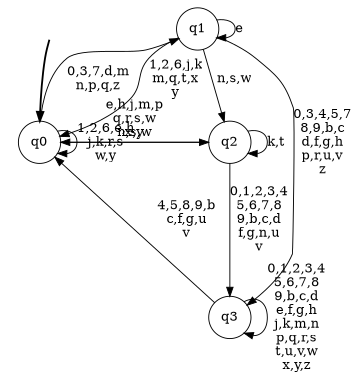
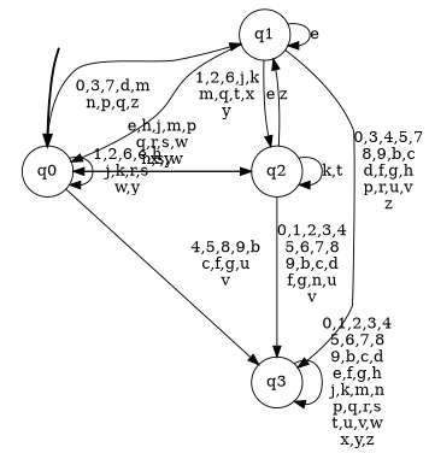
  digraph {
    rankdir=TB
    node [shape=circle style="rounded,filled" color=black fillcolor=white]
    __start0 [height=0 shape=none style=invis width=0 color="" fillcolor=""]
    n2 [label=q0]
    n3 [label=q1 style=filled]
    n4 [label=q2]
    n5 [label=q3 style=filled]
    subgraph cluster_1 {
      nodesep=0.15
      ranksep=0.15
      style=invis
      __start0
      n2
    }
    __start0 -> n2 [penwidth=2]
    n2 -> n2 [label="1,2,6,e,h\nj,k,r,s\nw,y"]
    n2 -> n3 [label="0,3,7,d,m\nn,p,q,z"]
    n2 -> n4 [label="n,s,w"]
-   n5 -> n2 [label="4,5,8,9,b\nc,f,g,u\nv"]
+   n2 -> n5 [label="4,5,8,9,b\nc,f,g,u\nv"]
    n3 -> n2 [label="1,2,6,j,k\nm,q,t,x\ny"]
    n3 -> n3 [label=e]
-   n3 -> n4 [label="n,s,w"]
+   n3 -> n4 [label=e]
    n3 -> n5 [label="0,3,4,5,7\n8,9,b,c\nd,f,g,h\np,r,u,v\nz"]
    n4 -> n2 [label="e,h,j,m,p\nq,r,s,w\nx,y"]
+   n4 -> n3 [label=z]
    n4 -> n4 [label="k,t"]
    n4 -> n5 [label="0,1,2,3,4\n5,6,7,8\n9,b,c,d\nf,g,n,u\nv"]
    n5 -> n5 [label="0,1,2,3,4\n5,6,7,8\n9,b,c,d\ne,f,g,h\nj,k,m,n\np,q,r,s\nt,u,v,w\nx,y,z"]
  }
